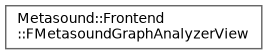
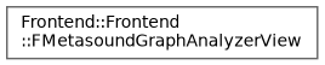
  digraph {
    rankdir=LR
-   n1 [color=grey40 fillcolor=white fontname=Helvetica fontsize=10 height=0.2 label="Metasound::Frontend\l::FMetasoundGraphAnalyzerView" shape=box style=filled width=0.4]
+   n1 [color=grey40 fillcolor=white fontname=Helvetica fontsize=10 height=0.2 label="Frontend::Frontend\l::FMetasoundGraphAnalyzerView" shape=box style=filled width=0.4]
  }
